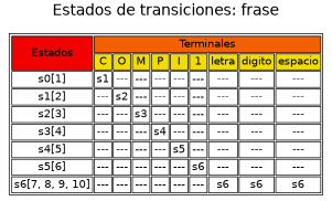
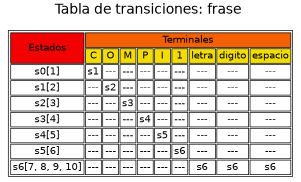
  digraph {
    newrank=true
    nodesep=0.3
    ranksep=0.2
    splines=false
    node [fontname=Helvetica]
    n1 [label=<  <table>  <tr>  <td rowspan="2" bgcolor="#F20101" >Estados</td>  <td colspan="9" bgcolor="#F26001" >Terminales</td>  </tr>  <tr>  <td bgcolor="#F2DC01">C</td>  <td bgcolor="#F2DC01">O</td>  <td bgcolor="#F2DC01">M</td>  <td bgcolor="#F2DC01">P</td>  <td bgcolor="#F2DC01">I</td>  <td bgcolor="#F2DC01">1</td>  <td bgcolor="#F2DC01">letra</td>  <td bgcolor="#F2DC01">digito</td>  <td bgcolor="#F2DC01">espacio</td>  </tr>  <tr> <td>s0[1]</td> <td>s1</td> <td>---</td> <td>---</td> <td>---</td> <td>---</td> <td>---</td> <td>---</td> <td>---</td> <td>---</td> </tr> <tr> <td>s1[2]</td> <td>---</td> <td>s2</td> <td>---</td> <td>---</td> <td>---</td> <td>---</td> <td>---</td> <td>---</td> <td>---</td> </tr> <tr> <td>s2[3]</td> <td>---</td> <td>---</td> <td>s3</td> <td>---</td> <td>---</td> <td>---</td> <td>---</td> <td>---</td> <td>---</td> </tr> <tr> <td>s3[4]</td> <td>---</td> <td>---</td> <td>---</td> <td>s4</td> <td>---</td> <td>---</td> <td>---</td> <td>---</td> <td>---</td> </tr> <tr> <td>s4[5]</td> <td>---</td> <td>---</td> <td>---</td> <td>---</td> <td>s5</td> <td>---</td> <td>---</td> <td>---</td> <td>---</td> </tr> <tr> <td>s5[6]</td> <td>---</td> <td>---</td> <td>---</td> <td>---</td> <td>---</td> <td>s6</td> <td>---</td> <td>---</td> <td>---</td> </tr> <tr> <td>s6[7, 8, 9, 10]</td> <td>---</td> <td>---</td> <td>---</td> <td>---</td> <td>---</td> <td>---</td> <td>s6</td> <td>s6</td> <td>s6</td> </tr> </table>> shape=none]
-   n2 [fontsize=20 label="Estados de transiciones: frase" shape=plain]
+   n2 [fontsize=20 label="Tabla de transiciones: frase " shape=plain]
    n2 -> n1 [style=invis]
  }
